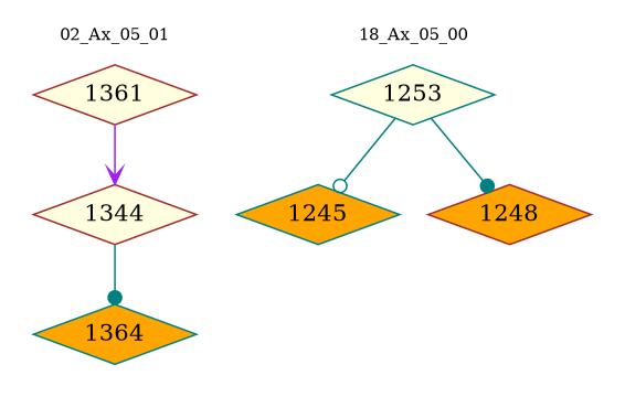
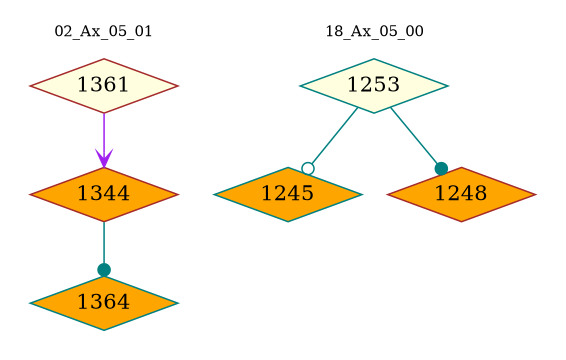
  digraph {
    node [color=brown fillcolor=orange shape=diamond style=filled]
    edge [arrowhead=dot color=teal]
    n1 [fillcolor=lightyellow label=1361]
-   n2 [fillcolor=lightyellow label=1344]
+   n2 [label=1344]
    n3 [color=teal label=1364]
    n4 [color=teal fillcolor=lightyellow label=1253]
    n5 [color=teal label=1245]
    n6 [label=1248]
    subgraph cluster_1 {
      color=white
      fontsize=10
      label="02_Ax_05_01"
      n1
      n2
      n3
    }
    subgraph cluster_2 {
      color=white
      fontsize=10
      label="18_Ax_05_00"
      n4
      n5
      n6
    }
    n1 -> n2 [arrowhead=vee color=purple]
    n2 -> n3
    n4 -> n5 [arrowhead=odot]
    n4 -> n6
  }
